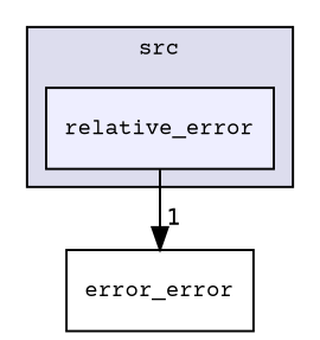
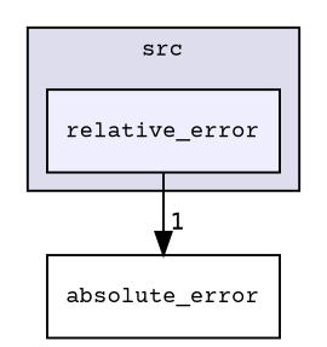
  digraph {
    compound=true
    fontname="Courier Prime"
    node [fontname="Courier Prime" fontsize=10 shape=box]
    n1 [fillcolor="#eeeeff" label=relative_error pencolor=black style=filled]
-   n2 [label=error_error]
+   n2 [label=absolute_error]
    subgraph cluster_1 {
      bgcolor="#ddddee"
      fontsize=10
      label=src
      pencolor=black
      n1
    }
    n1 -> n2 [headlabel=1 labeldistance=1.5 labelfontname=Helvetica labelfontsize=10 fontname="Courier Prime"]
  }
